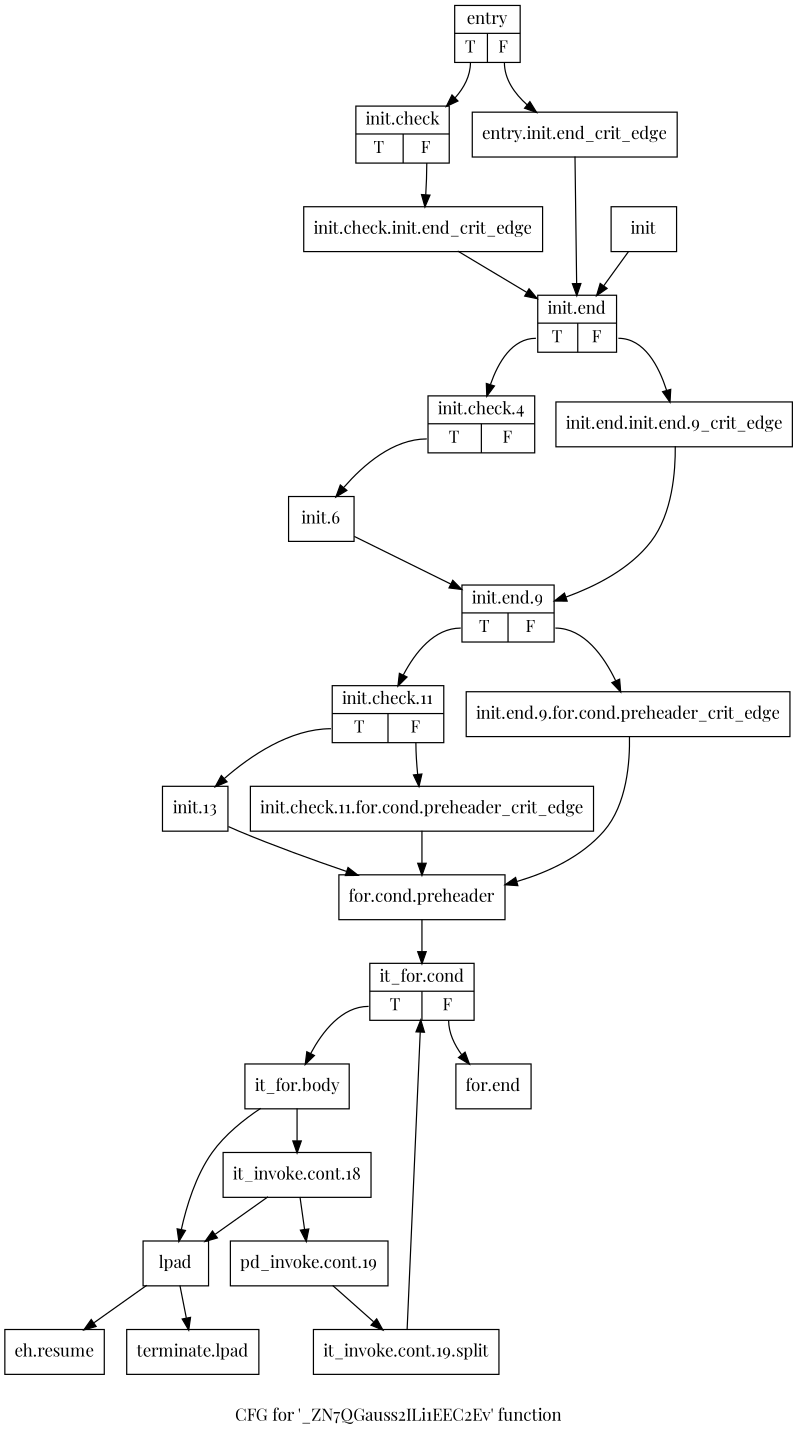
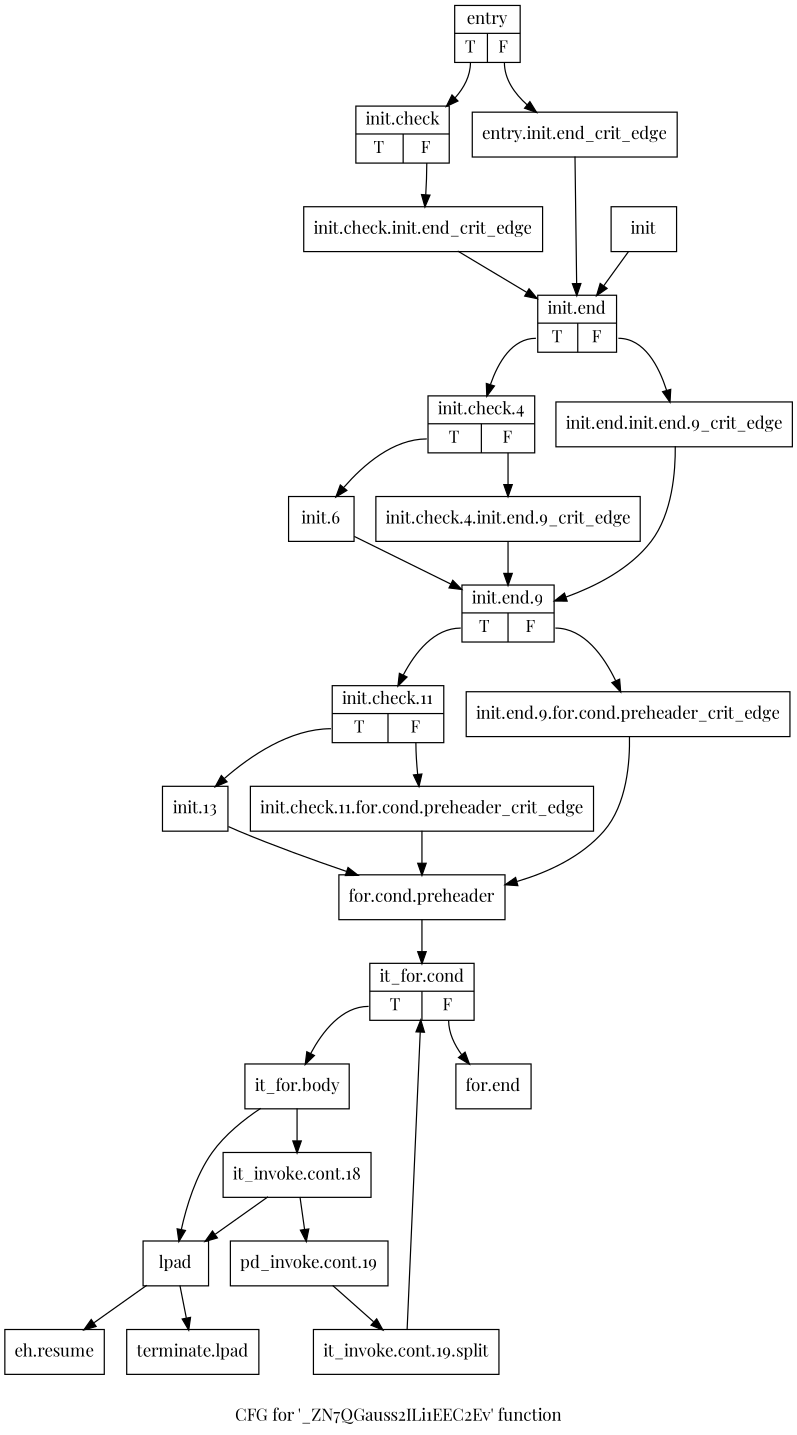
  digraph {
    fontname="Playfair Display"
    label="CFG for '_ZN7QGauss2ILi1EEC2Ev' function"
    node [fontname="Playfair Display" shape=record]
    edge [fontname="Playfair Display"]
    n1 [label="{entry|{<s0>T|<s1>F}}"]
    n2 [label="{init.check|{<s0>T|<s1>F}}"]
    n3 [label="{entry.init.end_crit_edge}"]
    n4 [label="{init.check.init.end_crit_edge}"]
    n5 [label="{init.end|{<s0>T|<s1>F}}"]
    n6 [label="{init}"]
    n7 [label="{init.check.4|{<s0>T|<s1>F}}"]
    n8 [label="{init.end.init.end.9_crit_edge}"]
    n9 [label="{init.6}"]
+   n10 [label="{init.check.4.init.end.9_crit_edge}"]
    n11 [label="{init.end.9|{<s0>T|<s1>F}}"]
    n12 [label="{init.check.11|{<s0>T|<s1>F}}"]
    n13 [label="{init.end.9.for.cond.preheader_crit_edge}"]
    n14 [label="{init.13}"]
    n15 [label="{init.check.11.for.cond.preheader_crit_edge}"]
    n16 [label="{for.cond.preheader}"]
    n17 [label="{it_for.cond|{<s0>T|<s1>F}}"]
    n18 [label="{it_for.body}"]
    n19 [label="{for.end}"]
    n20 [label="{it_invoke.cont.18}"]
    n21 [label="{lpad}"]
    n22 [label="{pd_invoke.cont.19}"]
    n23 [label="{eh.resume}"]
    n24 [label="{terminate.lpad}"]
    n25 [label="{it_invoke.cont.19.split}"]
    n1 -> n2 [tailport=s0]
    n1 -> n3 [tailport=s1]
    n2 -> n4 [tailport=s1]
    n3 -> n5
    n4 -> n5
    n5 -> n7 [tailport=s0]
    n5 -> n8 [tailport=s1]
    n6 -> n5
    n7 -> n9 [tailport=s0]
+   n7 -> n10 [tailport=s1]
    n8 -> n11
    n9 -> n11
+   n10 -> n11
    n11 -> n12 [tailport=s0]
    n11 -> n13 [tailport=s1]
    n12 -> n14 [tailport=s0]
    n12 -> n15 [tailport=s1]
    n13 -> n16
    n14 -> n16
    n15 -> n16
    n16 -> n17
    n17 -> n18 [tailport=s0]
    n17 -> n19 [tailport=s1]
    n18 -> n20
    n18 -> n21
    n20 -> n21
    n20 -> n22
    n21 -> n23
    n21 -> n24
    n22 -> n25
    n25 -> n17
  }
